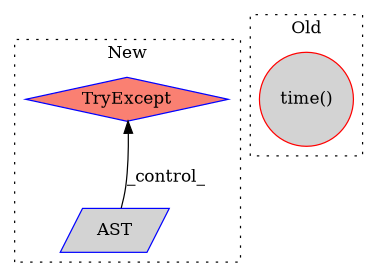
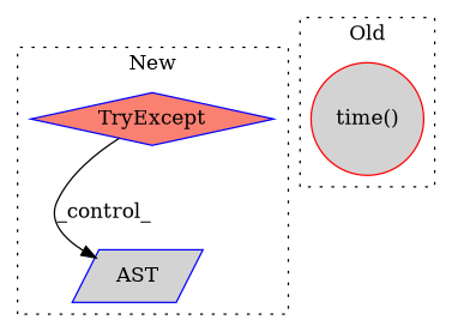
  digraph {
    node [style=filled fillcolor=lightgrey color=blue]
    n1 [a=71 l=21 label=TryExcept s=10354 shape=diamond fillcolor=salmon]
    n2 [a=2 l="7,0" label=AST s="10449,0" shape=parallelogram]
    n3 [a=75 l=11 label="time()" s=11255 shape=circle color=red]
    subgraph cluster_1 {
      label=New
      style=dotted
      n1
      n2
    }
    subgraph cluster_2 {
      label=Old
      style=dotted
      n3
    }
-   n2 -> n1 [label=_control_]
+   n1 -> n2 [label=_control_]
  }
